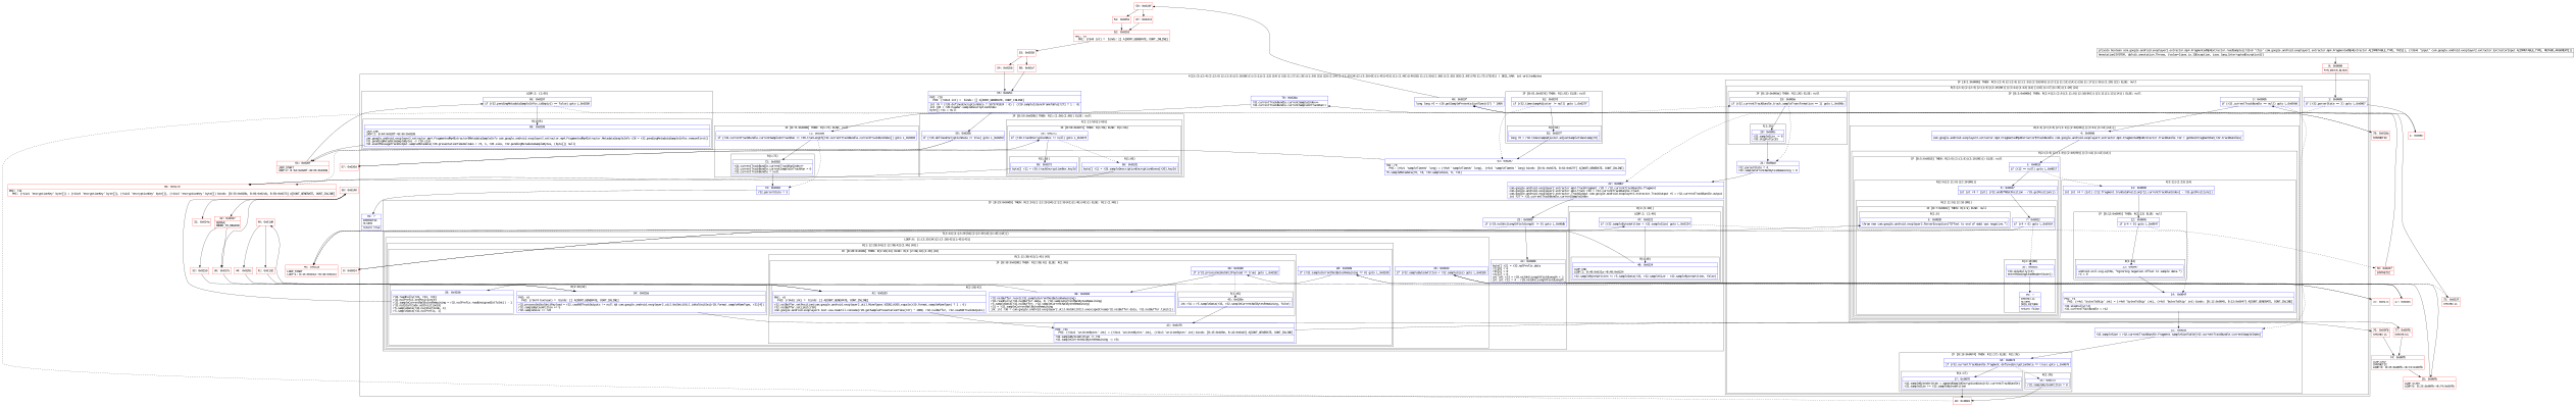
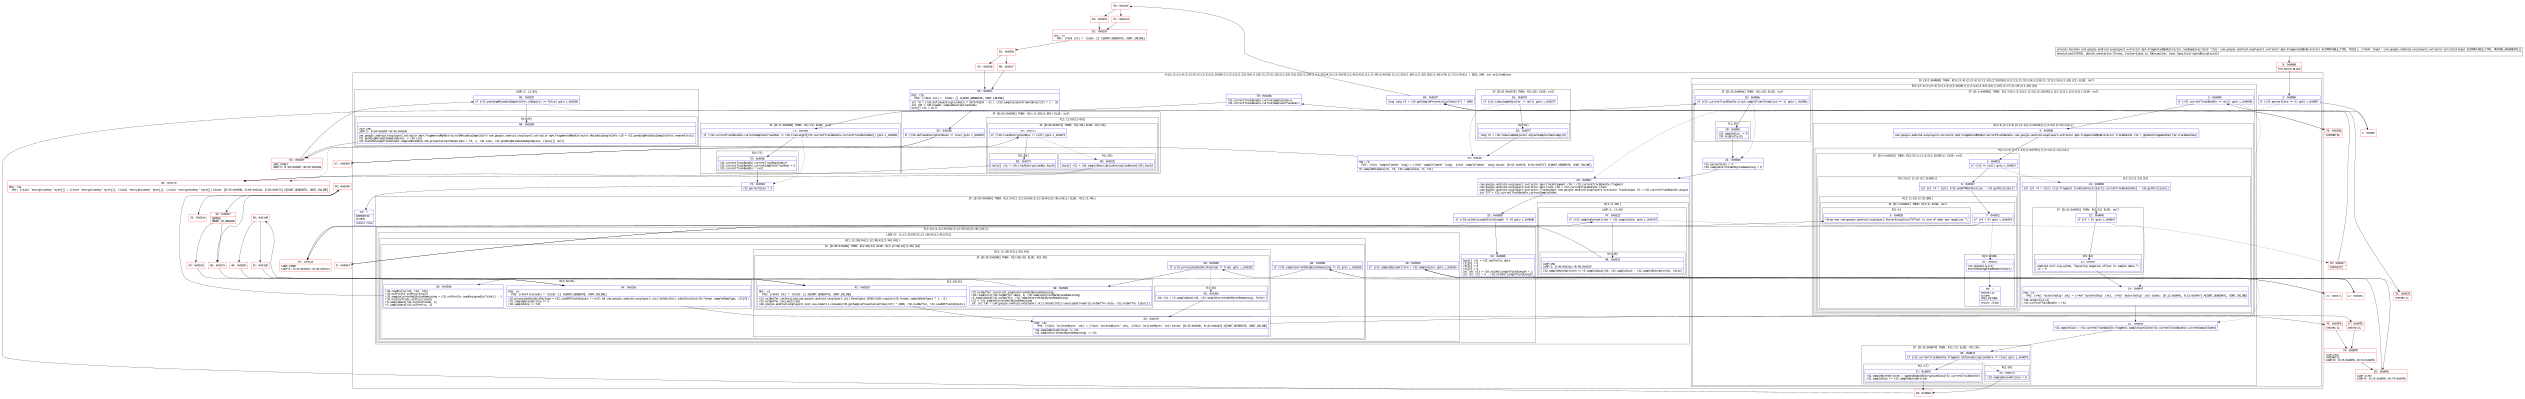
  digraph {
    fontname="Liberation Mono"
    node [color=blue fontname="Liberation Mono" shape=record]
    edge [fontname="Liberation Mono"]
    n1 [label="{9\:\ 0x002b|throw new com.google.android.exoplayer2.ParserException(\"Offset to end of mdat was negative.\")\l}"]
    n2 [label="{7\:\ 0x0022|if (r4 \< 0) goto L_0x0024\l}"]
    n3 [label="{10\:\ 0x002c|r33.skipFully(r4)\lenterReadingAtomHeaderState()\l}"]
    n4 [label="{80\:\ ?|SYNTHETIC\lRETURN\lORIG_RETURN\l|return false\l}"]
    n5 [label="{6\:\ 0x0017|int int r4 = (int) (r32.endOfMdatPosition \- r33.getPosition())\l}"]
    n6 [label="{5\:\ 0x0015|if (r12 == null) goto L_0x0017\l}"]
    n7 [label="{13\:\ 0x0047|android.util.Log.w(TAG, \"Ignoring negative offset to sample data.\")\lr4 = 0\l}"]
    n8 [label="{12\:\ 0x0045|if (r4 \< 0) goto L_0x0047\l}"]
    n9 [label="{11\:\ 0x0036|int int r4 = (int) (r12.fragment.trunDataPosition[r12.currentTrackRunIndex] \- r33.getPosition())\l}"]
    n10 [label="{14\:\ 0x004f|PHI: r4 \l  PHI: (r4v1 'bytesToSkip' int) = (r4v0 'bytesToSkip' int), (r4v2 'bytesToSkip' int) binds: [B:12:0x0045, B:13:0x0047] A[DONT_GENERATE, DONT_INLINE]\l|r33.skipFully(r4)\lr32.currentTrackBundle = r12\l}"]
    n11 [label="{4\:\ 0x000d|com.google.android.exoplayer2.extractor.mp4.FragmentedMp4Extractor$TrackBundle com.google.android.exoplayer2.extractor.mp4.FragmentedMp4Extractor.TrackBundle r12 = getNextFragmentRun(r32.trackBundles)\l}"]
    n12 [label="{3\:\ 0x000b|if (r32.currentTrackBundle == null) goto L_0x000d\l}"]
    n13 [label="{17\:\ 0x0076|r32.sampleBytesWritten = appendSampleEncryptionData(r32.currentTrackBundle)\lr32.sampleSize += r32.sampleBytesWritten\l}"]
    n14 [label="{35\:\ 0x0173|r32.sampleBytesWritten = 0\l}"]
    n15 [label="{16\:\ 0x0074|if (r32.currentTrackBundle.fragment.definesEncryptionData == true) goto L_0x0076\l}"]
    n16 [label="{20\:\ 0x009c|r32.sampleSize \-= 8\lr33.skipFully(8)\l}"]
    n17 [label="{19\:\ 0x009a|if (r32.currentTrackBundle.track.sampleTransformation == 1) goto L_0x009c\l}"]
    n18 [label="{15\:\ 0x0058|r32.sampleSize = r32.currentTrackBundle.fragment.sampleSizeTable[r32.currentTrackBundle.currentSampleIndex]\l}"]
    n19 [label="{21\:\ 0x00ad|r32.parserState = 4\lr32.sampleCurrentNalBytesRemaining = 0\l}"]
    n20 [label="{1\:\ 0x0005|if (r32.parserState == 3) goto L_0x0007\l}"]
    n21 [label="{29\:\ 0x010b|r33.readFully(r21, r22, r23)\lr32.nalPrefix.setPosition(0)\lr32.sampleCurrentNalBytesRemaining = r32.nalPrefix.readUnsignedIntToInt() \- 1\lr32.nalStartCode.setPosition(0)\lr5.sampleData(r32.nalStartCode, 4)\lr5.sampleData(r32.nalPrefix, 1)\l}"]
    n22 [label="{34\:\ 0x015a|PHI: r9 \l  PHI: (r9v74 boolean) =  binds: [] A[DONT_GENERATE, DONT_INLINE]\l|r32.processSeiNalUnitPayload = r32.cea608TrackOutputs != null && com.google.android.exoplayer2.util.NalUnitUtil.isNalUnitSei(r29.format.sampleMimeType, r21[4])\lr32.sampleBytesWritten += 5\lr32.sampleSize += r22\l}"]
    n23 [label="{39\:\ 0x0182|r32.nalBuffer.reset(r32.sampleCurrentNalBytesRemaining)\lr33.readFully(r32.nalBuffer.data, 0, r32.sampleCurrentNalBytesRemaining)\lr5.sampleData(r32.nalBuffer, r32.sampleCurrentNalBytesRemaining)\lr31 = r32.sampleCurrentNalBytesRemaining\lint int r30 = com.google.android.exoplayer2.util.NalUnitUtil.unescapeStream(r32.nalBuffer.data, r32.nalBuffer.limit())\l}"]
    n24 [label="{42\:\ 0x01d3|PHI: r9 \l  PHI: (r9v61 int) =  binds: [] A[DONT_GENERATE, DONT_INLINE]\l|r32.nalBuffer.setPosition(com.google.android.exoplayer2.util.MimeTypes.VIDEO_H265.equals(r29.format.sampleMimeType) ? 1 : 0)\lr32.nalBuffer.setLimit(r30)\lcom.google.android.exoplayer2.text.cea.CeaUtil.consume(r20.getSamplePresentationTime(r27) * 1000, r32.nalBuffer, r32.cea608TrackOutputs)\l}"]
    n25 [label="{45\:\ 0x020e|int r31 = r5.sampleData(r33, r32.sampleCurrentNalBytesRemaining, false)\l}"]
    n26 [label="{38\:\ 0x0180|if (r32.processSeiNalUnitPayload == true) goto L_0x0182\l}"]
    n27 [label="{43\:\ 0x01f6|PHI: r31 \l  PHI: (r31v2 'writtenBytes' int) = (r31v1 'writtenBytes' int), (r31v3 'writtenBytes' int) binds: [B:45:0x020e, B:42:0x01d3] A[DONT_GENERATE, DONT_INLINE]\l|r32.sampleBytesWritten += r31\lr32.sampleCurrentNalBytesRemaining \-= r31\l}"]
    n28 [label="{28\:\ 0x0109|if (r32.sampleCurrentNalBytesRemaining == 0) goto L_0x010b\l}"]
    n29 [label="{26\:\ 0x0103|if (r32.sampleBytesWritten \< r32.sampleSize) goto L_0x0105\l}"]
    n30 [label="{24\:\ 0x00db|byte[] r21 = r32.nalPrefix.data\lr21[0] = 0\lr21[1] = 0\lr21[2] = 0\lint int r23 = r29.nalUnitLengthFieldLength + 1\lint int r22 = 4 \- r29.nalUnitLengthFieldLength\l}"]
    n31 [label="{48\:\ 0x0224|LOOP_END\lLOOP:1: B:46:0x021a\-\>B:48:0x0224\l|r32.sampleBytesWritten += r5.sampleData(r33, r32.sampleSize \- r32.sampleBytesWritten, false)\l}"]
    n32 [label="{47\:\ 0x0222|if (r32.sampleBytesWritten \< r32.sampleSize) goto L_0x0224\l}"]
    n33 [label="{23\:\ 0x00d9|if (r29.nalUnitLengthFieldLength != 0) goto L_0x00db\l}"]
    n34 [label="{59\:\ 0x0273|byte[] r11 = r20.trackEncryptionBox.keyId\l}"]
    n35 [label="{69\:\ 0x02d1|byte[] r11 = r29.sampleDescriptionEncryptionBoxes[r26].keyId\l}"]
    n36 [label="{58\:\ 0x0271|if (r20.trackEncryptionBox != null) goto L_0x0273\l}"]
    n37 [label="{56\:\ 0x026b|if (r20.definesEncryptionData == true) goto L_0x026d\l}"]
    n38 [label="{62\:\ 0x027f|long r6 = r32.timestampAdjuster.adjustSampleTimestamp(r6)\l}"]
    n39 [label="{61\:\ 0x027d|if (r32.timestampAdjuster != null) goto L_0x027f\l}"]
    n40 [label="{66\:\ 0x0299|LOOP_END\lLOOP:2: B:64:0x028f\-\>B:66:0x0299\l|com.google.android.exoplayer2.extractor.mp4.FragmentedMp4Extractor$MetadataSampleInfo com.google.android.exoplayer2.extractor.mp4.FragmentedMp4Extractor.MetadataSampleInfo r28 = r32.pendingMetadataSampleInfos.removeFirst()\lr32.pendingMetadataSampleBytes \-= r28.size\lr32.eventMessageTrackOutput.sampleMetadata(r28.presentationTimeDeltaUs + r6, 1, r28.size, r32.pendingMetadataSampleBytes, (byte[]) null)\l}"]
    n41 [label="{65\:\ 0x0297|if (r32.pendingMetadataSampleInfos.isEmpty() == false) goto L_0x0299\l}"]
    n42 [label="{72\:\ 0x0302|r32.currentTrackBundle.currentTrackRunIndex++\lr32.currentTrackBundle.currentSampleInTrackRun = 0\lr32.currentTrackBundle = null\l}"]
    n43 [label="{71\:\ 0x0300|if (r32.currentTrackBundle.currentSampleInTrackRun == r20.trunLength[r32.currentTrackBundle.currentTrackRunIndex]) goto L_0x0302\l}"]
    n44 [label="{22\:\ 0x00b7|com.google.android.exoplayer2.extractor.mp4.TrackFragment r20 = r32.currentTrackBundle.fragment\lcom.google.android.exoplayer2.extractor.mp4.Track r29 = r32.currentTrackBundle.track\lcom.google.android.exoplayer2.extractor.TrackOutput com.google.android.exoplayer2.extractor.TrackOutput r5 = r32.currentTrackBundle.output\lint r27 = r32.currentTrackBundle.currentSampleIndex\l}"]
    n45 [label="{49\:\ 0x023f|long long r6 = r20.getSamplePresentationTime(r27) * 1000\l}"]
    n46 [label="{55\:\ 0x025c|PHI: r10 \l  PHI: (r10v4 int) =  binds: [] A[DONT_GENERATE, DONT_INLINE]\l|int r8 = (r20.definesEncryptionData ? 1073741824 : 0) \| (r20.sampleIsSyncFrameTable[r27] ? 1 : 0)\lint r26 = r20.header.sampleDescriptionIndex\lbyte[] r11 = null\l}"]
    n47 [label="{63\:\ 0x0287|PHI: r6 \l  PHI: (r6v1 'sampleTimeUs' long) = (r6v0 'sampleTimeUs' long), (r6v2 'sampleTimeUs' long) binds: [B:61:0x027d, B:62:0x027f] A[DONT_GENERATE, DONT_INLINE]\l|r5.sampleMetadata(r6, r8, r32.sampleSize, 0, r11)\l}"]
    n48 [label="{70\:\ 0x02da|r32.currentTrackBundle.currentSampleIndex++\lr32.currentTrackBundle.currentSampleInTrackRun++\l}"]
    n49 [label="{73\:\ 0x0318|r32.parserState = 3\l}"]
    n50 [label="{81\:\ ?|SYNTHETIC\lRETURN\l|return true\l}"]
    n51 [color=red label="{8\:\ 0x0024}"]
    n52 [color=red label="{18\:\ 0x0091}"]
    n53 [color=red label="{2\:\ 0x0007}"]
    n54 [color=red label="{30\:\ 0x0148}"]
    n55 [color=red label="{76\:\ 0x00fb|SYNTHETIC\l}"]
    n56 [color=red label="{40\:\ 0x01d0}"]
    n57 [color=red label="{77\:\ 0x00fb|SYNTHETIC\l}"]
    n58 [color=red label="{37\:\ 0x017c}"]
    n59 [color=red label="{27\:\ 0x0105}"]
    n60 [color=red label="{75\:\ 0x023f|SYNTHETIC\l}"]
    n61 [color=red label="{25\:\ 0x00fb|LOOP_START\lLOOP:0: B:25:0x00fb\-\>B:74:0x00fb\l}"]
    n62 [color=red label="{46\:\ 0x021a|LOOP_START\lLOOP:1: B:46:0x021a\-\>B:48:0x0224\l}"]
    n63 [color=red label="{78\:\ 0x023f|SYNTHETIC\l}"]
    n64 [color=red label="{60\:\ 0x0279|PHI: r11 \l  PHI: (r11v1 'encryptionKey' byte[]) = (r11v0 'encryptionKey' byte[]), (r11v2 'encryptionKey' byte[]), (r11v3 'encryptionKey' byte[]) binds: [B:56:0x026b, B:69:0x02d1, B:59:0x0273] A[DONT_GENERATE, DONT_INLINE]\l}"]
    n65 [color=red label="{57\:\ 0x026d}"]
    n66 [color=red label="{64\:\ 0x028f|LOOP_START\lLOOP:2: B:64:0x028f\-\>B:66:0x0299\l}"]
    n67 [color=red label="{79\:\ 0x02da|SYNTHETIC\l}"]
    n68 [color=red label="{50\:\ 0x024f}"]
    n69 [color=red label="{31\:\ 0x014a}"]
    n70 [color=red label="{36\:\ 0x017a}"]
    n71 [color=red label="{32\:\ 0x0157|REMOVE\lADDED_TO_REGION\l}"]
    n72 [color=red label="{74\:\ 0x00fb|LOOP_END\lSYNTHETIC\lLOOP:0: B:25:0x00fb\-\>B:74:0x00fb\l}"]
    n73 [color=red label="{41\:\ 0x01d2}"]
    n74 [color=red label="{44\:\ 0x020c}"]
    n75 [color=red label="{51\:\ 0x0251}"]
    n76 [color=red label="{67\:\ 0x02cd}"]
    n77 [color=red label="{0\:\ 0x0000|MTH_ENTER_BLOCK\l}"]
    n78 [color=red label="{33\:\ 0x0159}"]
    n79 [color=red label="{52\:\ 0x0253|PHI: r9 \l  PHI: (r9v8 int) =  binds: [] A[DONT_GENERATE, DONT_INLINE]\l}"]
    n80 [color=red label="{53\:\ 0x0259}"]
    n81 [color=red label="{54\:\ 0x025b}"]
    n82 [color=red label="{68\:\ 0x02cf}"]
    n83 [label="{private boolean com.google.android.exoplayer2.extractor.mp4.FragmentedMp4Extractor.readSample((r32v0 'this' com.google.android.exoplayer2.extractor.mp4.FragmentedMp4Extractor A[IMMUTABLE_TYPE, THIS]), (r33v0 'input' com.google.android.exoplayer2.extractor.ExtractorInput A[IMMUTABLE_TYPE, METHOD_ARGUMENT]))  | Annotation[SYSTEM, dalvik.annotation.Throws, \{value=[java.io.IOException, java.lang.InterruptedException]\}]\l}" color=""]
    subgraph cluster_1 {
      label="R(13:(5:(2:4|(2:(2:6|(2:(1:9)|(2:10|80)))|(3:11|(1:13)|14)))|15|(1:17)(1:35)|(1:20)|21)|22|(2:24|(1:(2:29|34)(2:(2:39|42)(1:45)|43)))(1:(1:48))|49|55|(1:(1:59)(1:69))|(1:62)|63|(1:66)|70|(1:72)|73|81) | DECL_VAR: int writtenBytes\l"
      n44
      n45
      n46
      n47
      n48
      n49
      n50
      subgraph cluster_2 {
        label="IF [B:1:0x0005] THEN: R(5:(2:4|(2:(2:6|(2:(1:9)|(2:10|80)))|(3:11|(1:13)|14)))|15|(1:17)(1:35)|(1:20)|21) ELSE: null"
        n20
        subgraph cluster_3 {
          label="R(5:(2:4|(2:(2:6|(2:(1:9)|(2:10|80)))|(3:11|(1:13)|14)))|15|(1:17)(1:35)|(1:20)|21)"
          n18
          n19
          subgraph cluster_4 {
            label="IF [B:3:0x000b] THEN: R(2:4|(2:(2:6|(2:(1:9)|(2:10|80)))|(3:11|(1:13)|14))) ELSE: null"
            n12
            subgraph cluster_5 {
              label="R(2:4|(2:(2:6|(2:(1:9)|(2:10|80)))|(3:11|(1:13)|14)))"
              n11
              subgraph cluster_6 {
                label="R(2:(2:6|(2:(1:9)|(2:10|80)))|(3:11|(1:13)|14))"
                subgraph cluster_7 {
                  label="IF [B:5:0x0015] THEN: R(2:6|(2:(1:9)|(2:10|80))) ELSE: null"
                  n6
                  subgraph cluster_8 {
                    label="R(2:6|(2:(1:9)|(2:10|80)))"
                    n5
                    subgraph cluster_9 {
                      label="R(2:(1:9)|(2:10|80))"
                      subgraph cluster_10 {
                        label="IF [B:7:0x0022] THEN: R(1:9) ELSE: null"
                        n2
                        subgraph cluster_11 {
                          label="R(1:9)"
                          n1
                        }
                      }
                      subgraph cluster_12 {
                        label="R(2:10|80)"
                        n3
                        n4
                      }
                    }
                  }
                }
                subgraph cluster_13 {
                  label="R(3:11|(1:13)|14)"
                  n9
                  n10
                  subgraph cluster_14 {
                    label="IF [B:12:0x0045] THEN: R(1:13) ELSE: null"
                    n8
                    subgraph cluster_15 {
                      label="R(1:13)"
                      n7
                    }
                  }
                }
              }
            }
          }
          subgraph cluster_16 {
            label="IF [B:16:0x0074] THEN: R(1:17) ELSE: R(1:35)"
            n15
            subgraph cluster_17 {
              label="R(1:17)"
              n13
            }
            subgraph cluster_18 {
              label="R(1:35)"
              n14
            }
          }
          subgraph cluster_19 {
            label="IF [B:19:0x009a] THEN: R(1:20) ELSE: null"
            n17
            subgraph cluster_20 {
              label="R(1:20)"
              n16
            }
          }
        }
      }
      subgraph cluster_21 {
        label="IF [B:23:0x00d9] THEN: R(2:24|(1:(2:29|34)(2:(2:39|42)(1:45)|43))) ELSE: R(1:(1:48))"
        n33
        subgraph cluster_22 {
          label="R(2:24|(1:(2:29|34)(2:(2:39|42)(1:45)|43)))"
          n30
          subgraph cluster_23 {
            label="LOOP:0: (1:(2:29|34)(2:(2:39|42)(1:45)|43))"
            n29
            subgraph cluster_24 {
              label="R(1:(2:29|34)(2:(2:39|42)(1:45)|43))"
              subgraph cluster_25 {
                label="IF [B:28:0x0109] THEN: R(2:29|34) ELSE: R(2:(2:39|42)(1:45)|43)"
                n28
                subgraph cluster_26 {
                  label="R(2:29|34)"
                  n21
                  n22
                }
                subgraph cluster_27 {
                  label="R(2:(2:39|42)(1:45)|43)"
                  n27
                  subgraph cluster_28 {
                    label="IF [B:38:0x0180] THEN: R(2:39|42) ELSE: R(1:45)"
                    n26
                    subgraph cluster_29 {
                      label="R(2:39|42)"
                      n23
                      n24
                    }
                    subgraph cluster_30 {
                      label="R(1:45)"
                      n25
                    }
                  }
                }
              }
            }
          }
        }
        subgraph cluster_31 {
          label="R(1:(1:48))"
          subgraph cluster_32 {
            label="LOOP:1: (1:48)"
            n32
            subgraph cluster_33 {
              label="R(1:48)"
              n31
            }
          }
        }
      }
      subgraph cluster_34 {
        label="IF [B:56:0x026b] THEN: R(1:(1:59)(1:69)) ELSE: null"
        n37
        subgraph cluster_35 {
          label="R(1:(1:59)(1:69))"
          subgraph cluster_36 {
            label="IF [B:58:0x0271] THEN: R(1:59) ELSE: R(1:69)"
            n36
            subgraph cluster_37 {
              label="R(1:59)"
              n34
            }
            subgraph cluster_38 {
              label="R(1:69)"
              n35
            }
          }
        }
      }
      subgraph cluster_39 {
        label="IF [B:61:0x027d] THEN: R(1:62) ELSE: null"
        n39
        subgraph cluster_40 {
          label="R(1:62)"
          n38
        }
      }
      subgraph cluster_41 {
        label="LOOP:2: (1:66)"
        n41
        subgraph cluster_42 {
          label="R(1:66)"
          n40
        }
      }
      subgraph cluster_43 {
        label="IF [B:71:0x0300] THEN: R(1:72) ELSE: null"
        n43
        subgraph cluster_44 {
          label="R(1:72)"
          n42
        }
      }
    }
    n2 -> n3 [style=dashed]
    n2 -> n51
    n3 -> n4
    n5 -> n2
    n6 -> n5
    n6 -> n9 [style=dashed]
    n7 -> n10
    n8 -> n7
    n8 -> n10 [style=dashed]
    n9 -> n8
    n10 -> n18
    n11 -> n6
    n12 -> n11
    n12 -> n18 [style=dashed]
    n13 -> n52
    n14 -> n52
    n15 -> n13
    n15 -> n14 [style=dashed]
    n16 -> n19
    n17 -> n16
    n17 -> n19 [style=dashed]
    n18 -> n15
    n19 -> n44
    n20 -> n44 [style=dashed]
    n20 -> n53
    n21 -> n54
    n22 -> n55
    n23 -> n56
    n24 -> n27
    n25 -> n27
    n26 -> n23
    n26 -> n25 [style=dashed]
    n27 -> n57
    n28 -> n21
    n28 -> n58 [style=dashed]
    n29 -> n59
    n29 -> n60 [style=dashed]
    n30 -> n61
    n31 -> n62
    n32 -> n31
    n32 -> n63 [style=dashed]
    n33 -> n30
    n33 -> n62 [style=dashed]
    n34 -> n64
    n35 -> n64
    n36 -> n34
    n36 -> n35 [style=dashed]
    n37 -> n64 [style=dashed]
    n37 -> n65
    n38 -> n47
    n39 -> n38
    n39 -> n47 [style=dashed]
    n40 -> n66
    n41 -> n40
    n41 -> n67 [style=dashed]
    n42 -> n49
    n43 -> n42
    n43 -> n49 [style=dashed]
    n44 -> n33
    n45 -> n68
    n46 -> n37
    n47 -> n66
    n48 -> n43
    n49 -> n50
    n51 -> n1
-   n52 -> n17 [style=dashed]
+   n52 -> n17
    n53 -> n12
    n54 -> n69
    n54 -> n70
    n54 -> n71
    n55 -> n72
    n56 -> n73
    n56 -> n74
    n57 -> n72
    n58 -> n26
    n59 -> n28
    n60 -> n45
    n61 -> n29
    n62 -> n32
    n63 -> n45
    n65 -> n36
    n66 -> n41
    n67 -> n48
    n68 -> n75
    n68 -> n76
    n70 -> n22
    n71 -> n70
    n71 -> n78
    n72 -> n61
    n73 -> n24
    n74 -> n24
    n75 -> n79
    n76 -> n79
    n77 -> n20
    n78 -> n22
    n79 -> n80
    n80 -> n81
    n80 -> n82
    n81 -> n46
    n82 -> n46
    n83 -> n77
  }
